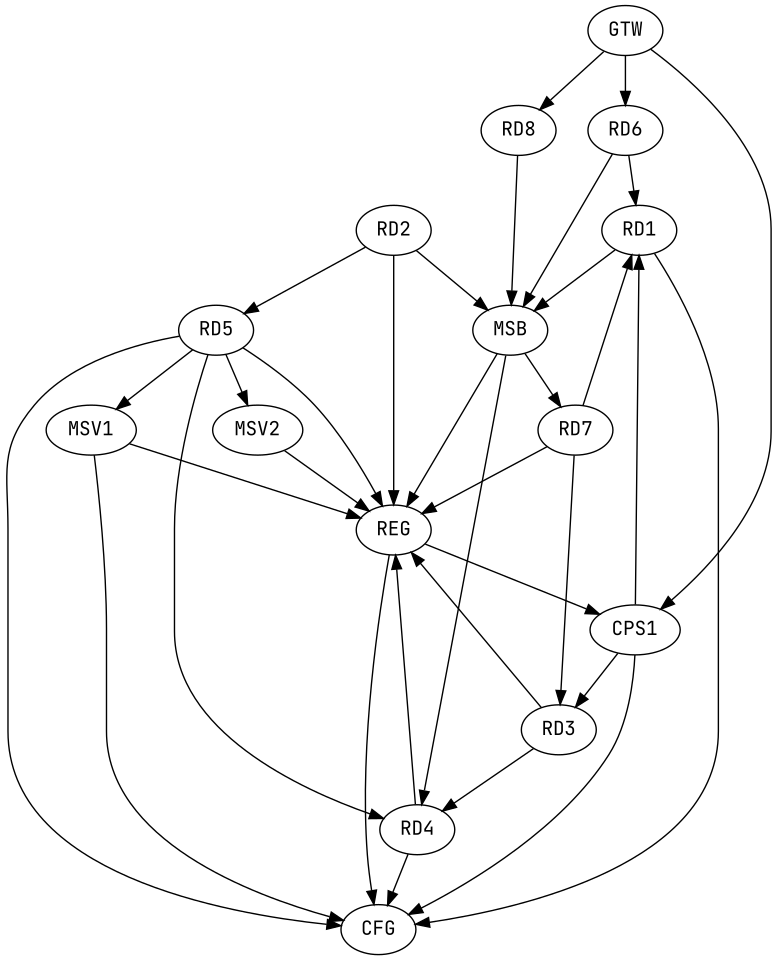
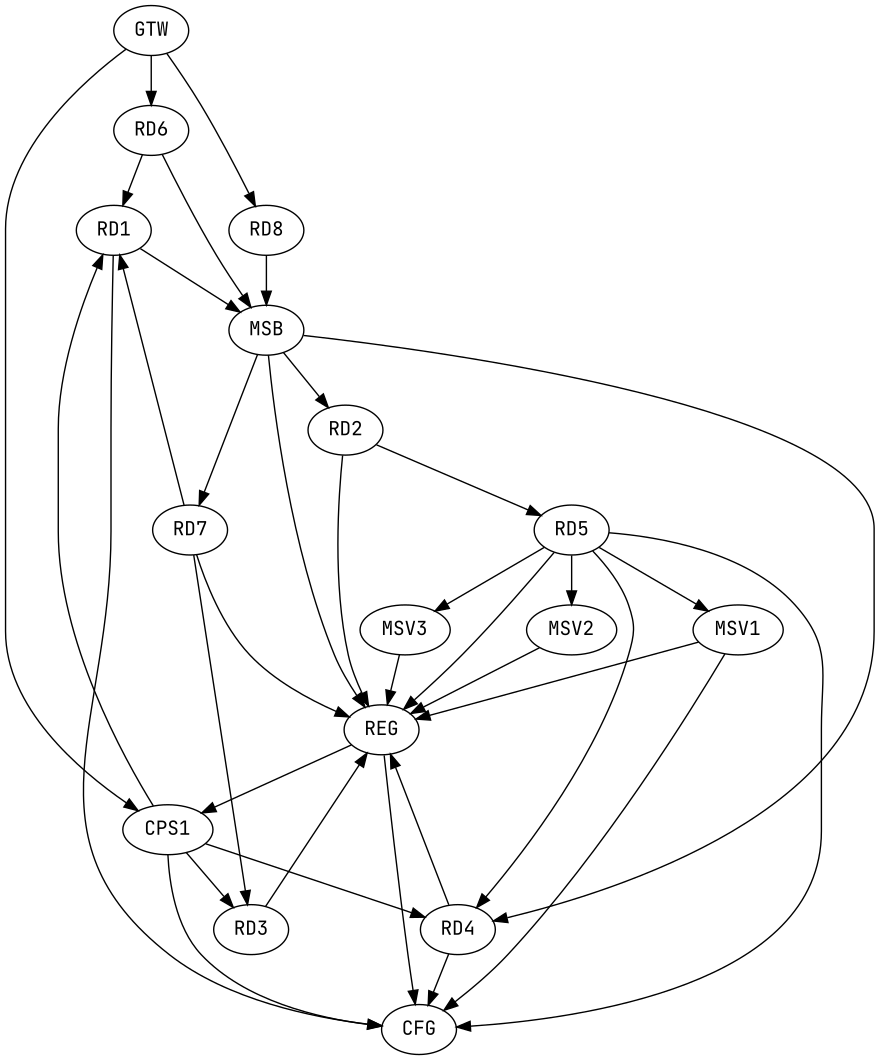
  strict digraph {
    fontname="JetBrains Mono"
    node [fontname="JetBrains Mono"]
    edge [fontname="JetBrains Mono"]
    n1 [label=RD1]
    n2 [label=MSB]
    n3 [label=CFG]
    n4 [label=RD2]
    n5 [label=REG]
    n6 [label=RD4]
    n7 [label=RD7]
    n8 [label=RD5]
    n9 [label=MSV1]
    n10 [label=MSV2]
+   n11 [label=MSV3]
    n12 [label=CPS1]
    n13 [label=RD3]
    n14 [label=RD6]
    n15 [label=RD8]
    n16 [label=GTW]
    n1 -> n2
    n1 -> n3
-   n4 -> n2
+   n2 -> n4
    n2 -> n5
    n2 -> n6
    n2 -> n7
    n4 -> n5
    n4 -> n8
    n5 -> n3
    n5 -> n12
    n6 -> n3
    n6 -> n5
    n7 -> n1
    n7 -> n5
    n7 -> n13
    n8 -> n3
    n8 -> n5
    n8 -> n6
    n8 -> n9
    n8 -> n10
+   n8 -> n11
    n9 -> n3
    n9 -> n5
    n10 -> n5
+   n11 -> n5
    n12 -> n1
    n12 -> n3
-   n13 -> n6
+   n12 -> n6
    n12 -> n13
    n13 -> n5
    n14 -> n1
    n14 -> n2
    n15 -> n2
    n16 -> n12
    n16 -> n14
    n16 -> n15
  }
